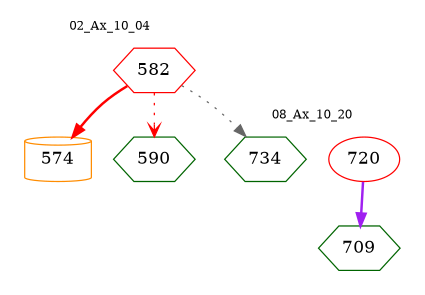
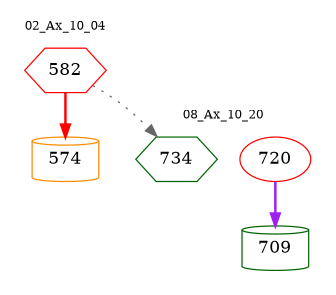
  digraph {
    node [color=darkgreen shape=hexagon]
    edge [arrowhead=normal color=red style=bold]
    n1 [color=red label=582]
    n2 [color=darkorange label=574 shape=cylinder]
-   n3 [label=590]
    n4 [color=red label=720 shape=ellipse]
-   n5 [label=709]
+   n5 [label=709 shape=cylinder]
    n6 [label=734]
    subgraph cluster_1 {
      color=white
      fontsize=10
      label="02_Ax_10_04"
      n1
      n2
-     n3
    }
    subgraph cluster_2 {
      color=white
      fontsize=10
      label="08_Ax_10_20"
      n4
      n5
      n6
    }
    n1 -> n2
-   n1 -> n3 [arrowhead=vee style=dotted]
    n1 -> n6 [color=gray40 style=dotted]
    n4 -> n5 [color=purple]
  }
